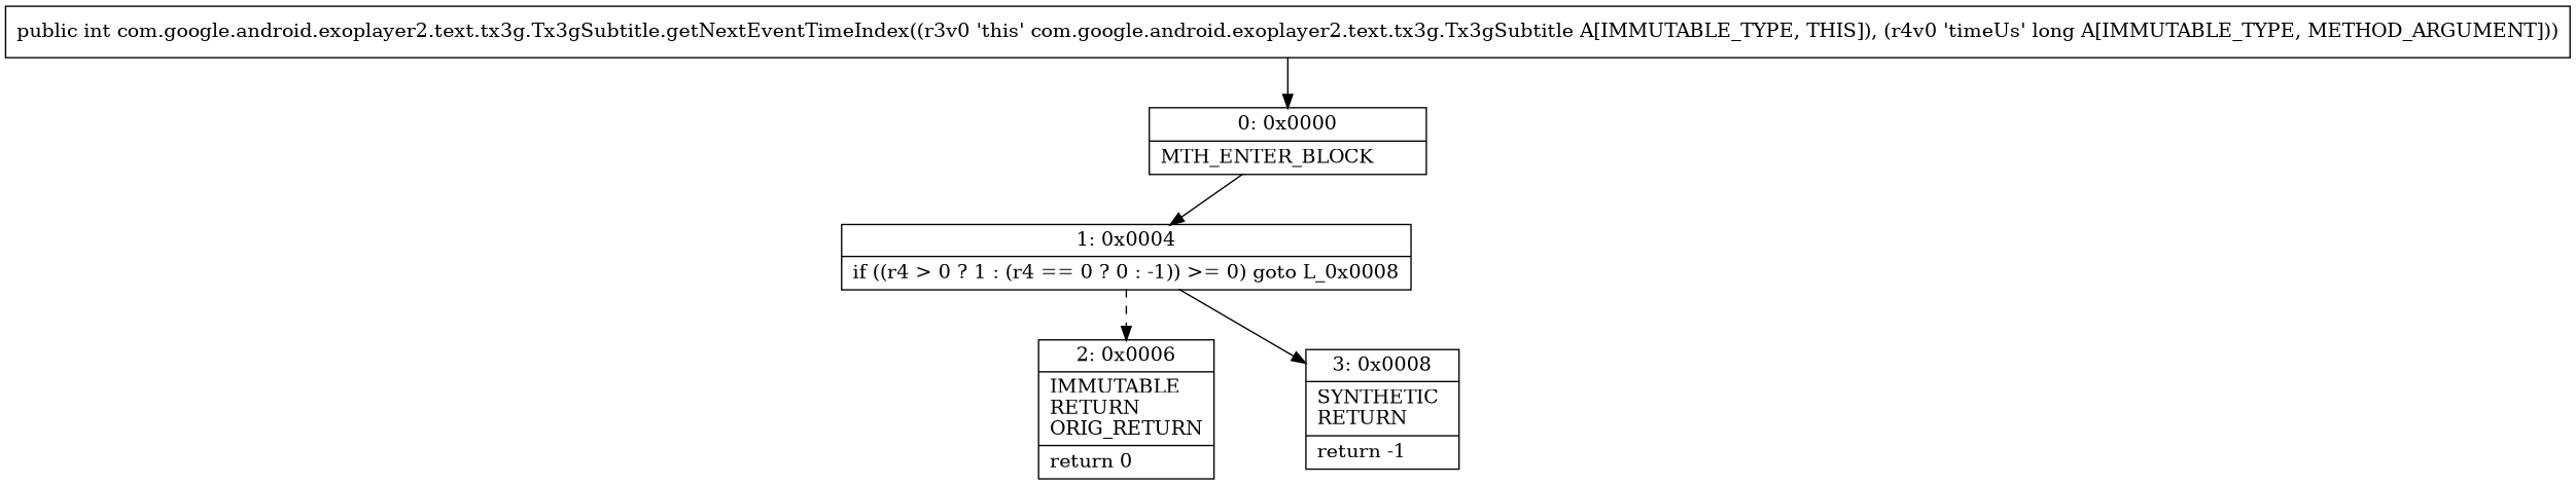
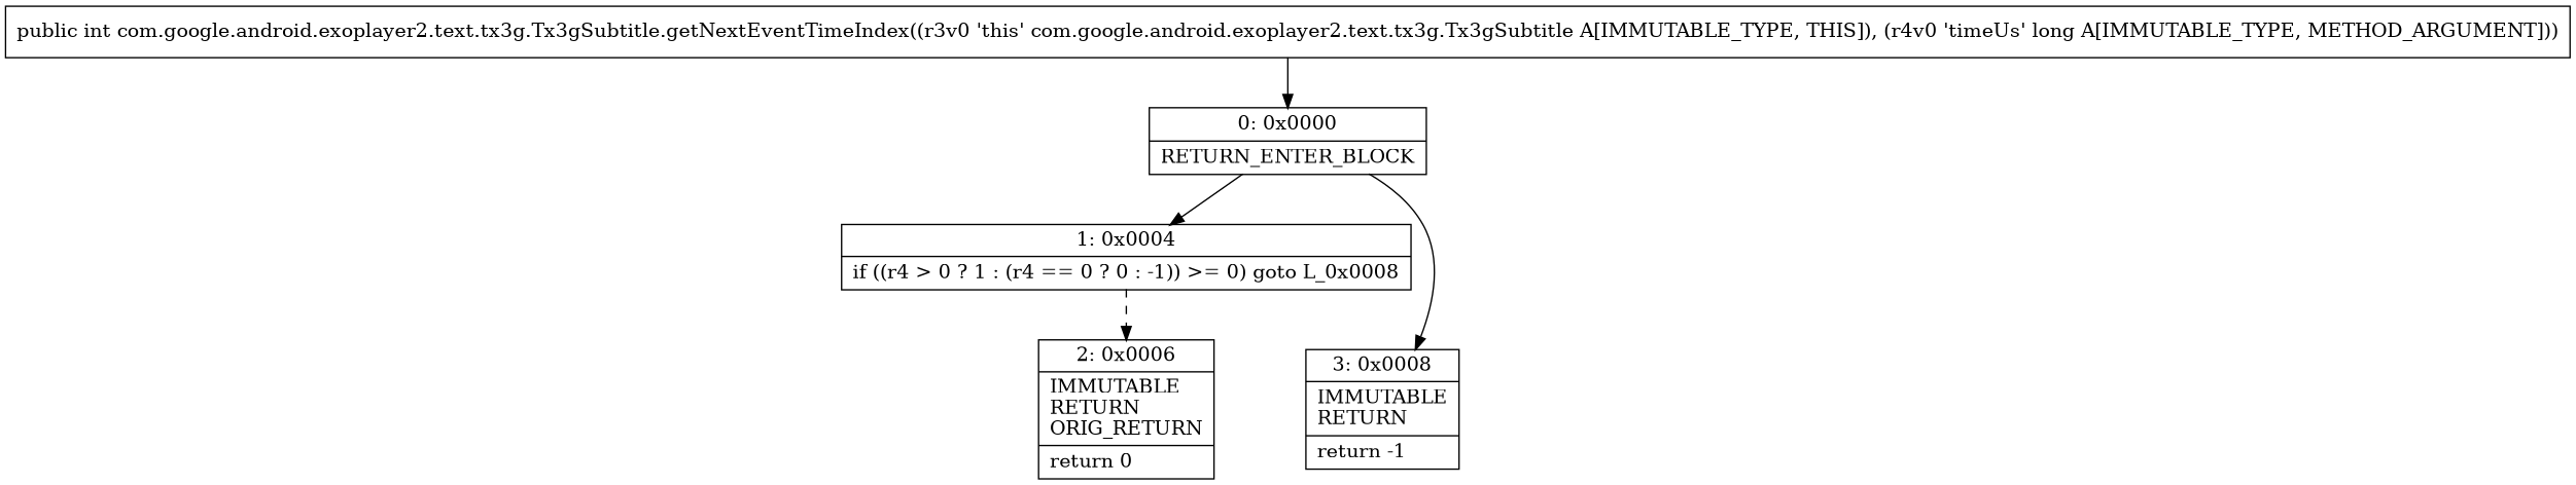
  digraph {
    node [shape=record]
-   n1 [label="{0\:\ 0x0000|MTH_ENTER_BLOCK\l}"]
+   n1 [label="{0\:\ 0x0000|RETURN_ENTER_BLOCK\l}"]
    n2 [label="{1\:\ 0x0004|if ((r4 \> 0 ? 1 : (r4 == 0 ? 0 : \-1)) \>= 0) goto L_0x0008\l}"]
    n3 [label="{2\:\ 0x0006|IMMUTABLE\lRETURN\lORIG_RETURN\l|return 0\l}"]
-   n4 [label="{3\:\ 0x0008|SYNTHETIC\lRETURN\l|return \-1\l}"]
+   n4 [label="{3\:\ 0x0008|IMMUTABLE\lRETURN\l|return \-1\l}"]
    n5 [label="{public int com.google.android.exoplayer2.text.tx3g.Tx3gSubtitle.getNextEventTimeIndex((r3v0 'this' com.google.android.exoplayer2.text.tx3g.Tx3gSubtitle A[IMMUTABLE_TYPE, THIS]), (r4v0 'timeUs' long A[IMMUTABLE_TYPE, METHOD_ARGUMENT])) }"]
    n1 -> n2
    n2 -> n3 [style=dashed]
-   n2 -> n4
+   n1 -> n4
    n5 -> n1
  }
